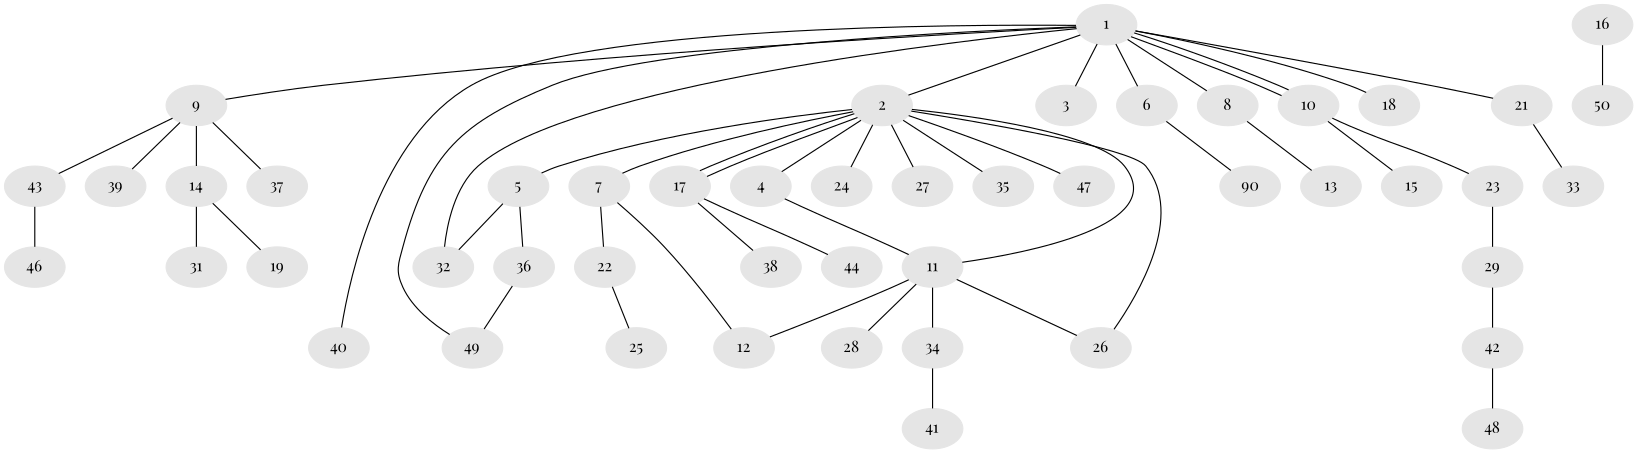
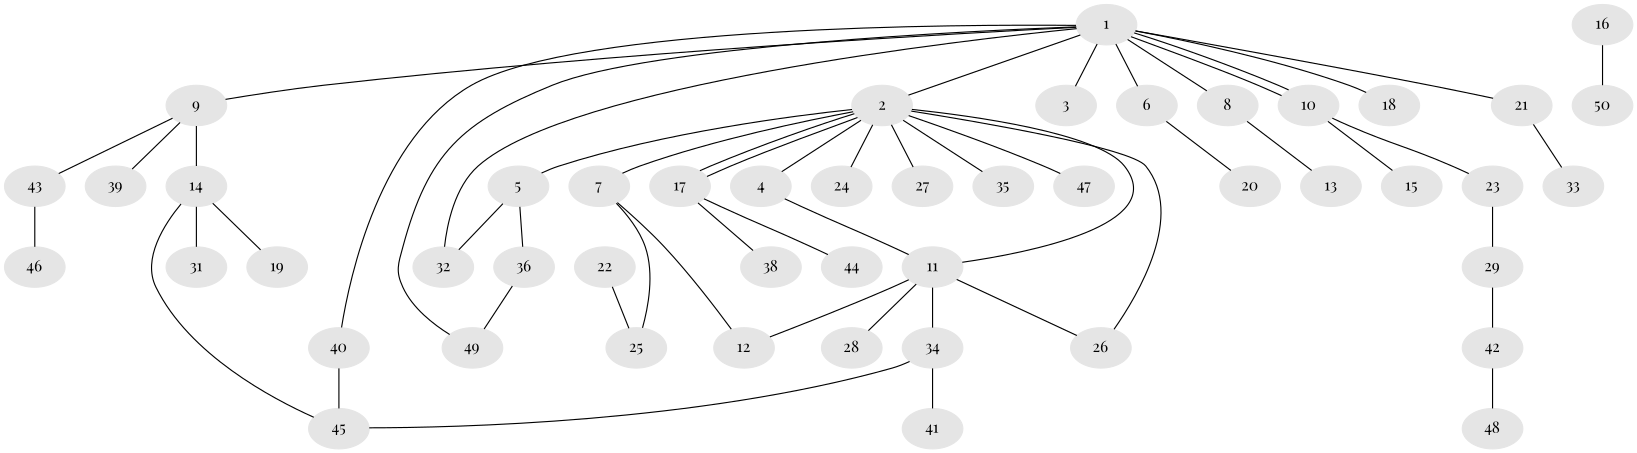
  graph {
    fontname="Playfair Display"
    node [color=gray90 fontname="Playfair Display" style=filled]
    edge [fontname="Playfair Display"]
    1
    2
    3
    6
    8
    9
    10
    18
    21
    32
    40
    49
    4
    5
    7
    11
    17
    24
    26
    27
    35
    47
-   20 [label=90]
+   20
    13
    14
-   37
    39
    43
    15
    23
    33
+   45
    36
    12
    22
    28
    34
    16
    50
    38
    44
    25
    19
    31
    46
    29
    41
    42
    48
    1 -- 2
    1 -- 3
    1 -- 6
    1 -- 8
    1 -- 9
    1 -- 10
    1 -- 10
    1 -- 18
    1 -- 21
    1 -- 32
    1 -- 40
    1 -- 49
    2 -- 4
    2 -- 5
    2 -- 7
    2 -- 11
    2 -- 17
    2 -- 17
    2 -- 24
    2 -- 26
    2 -- 27
    2 -- 35
    2 -- 47
    6 -- 20
    8 -- 13
    9 -- 14
-   9 -- 37
    9 -- 39
    9 -- 43
    10 -- 15
    10 -- 23
    21 -- 33
+   40 -- 45
    4 -- 11
    5 -- 32
    5 -- 36
    7 -- 12
-   7 -- 22
+   7 -- 25
    11 -- 26
    11 -- 12
    11 -- 28
    11 -- 34
    17 -- 38
    17 -- 44
+   14 -- 45
    14 -- 19
    14 -- 31
    43 -- 46
    23 -- 29
    36 -- 49
    22 -- 25
+   34 -- 45
    34 -- 41
    16 -- 50
    29 -- 42
    42 -- 48
  }
